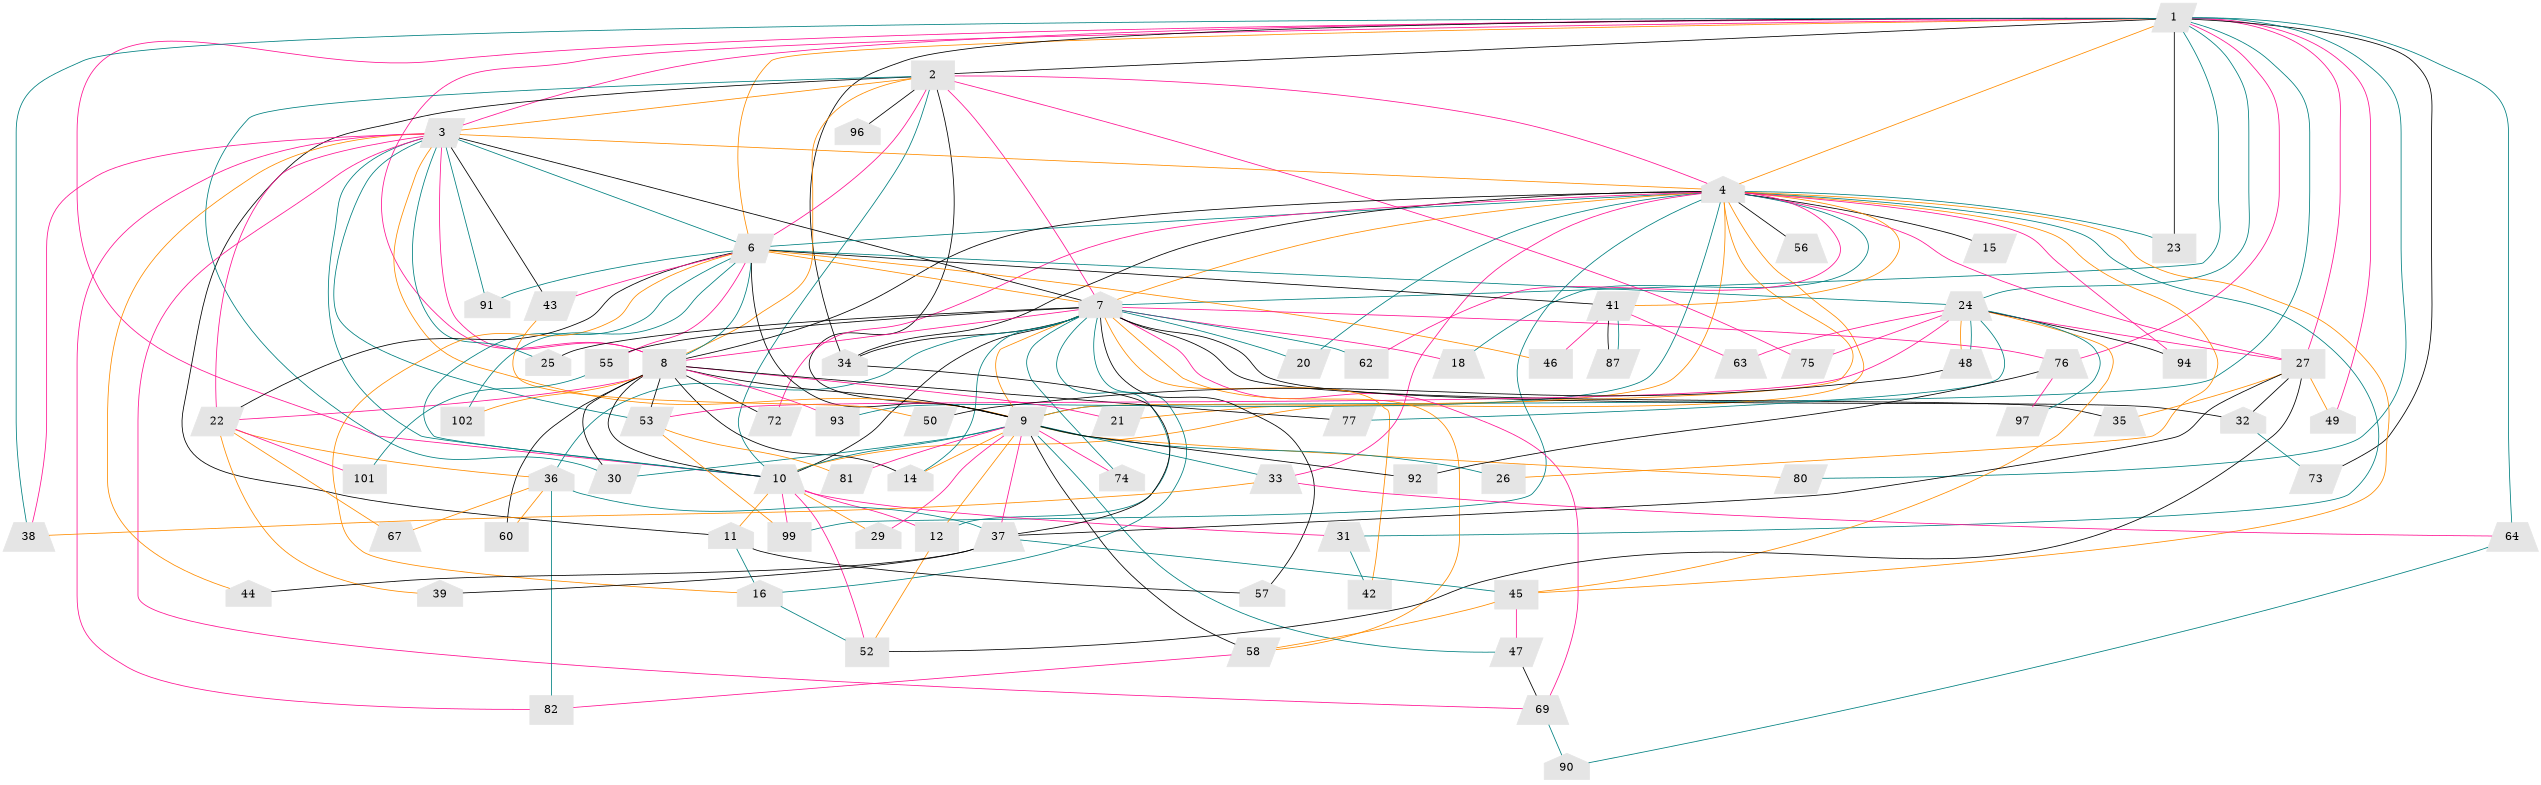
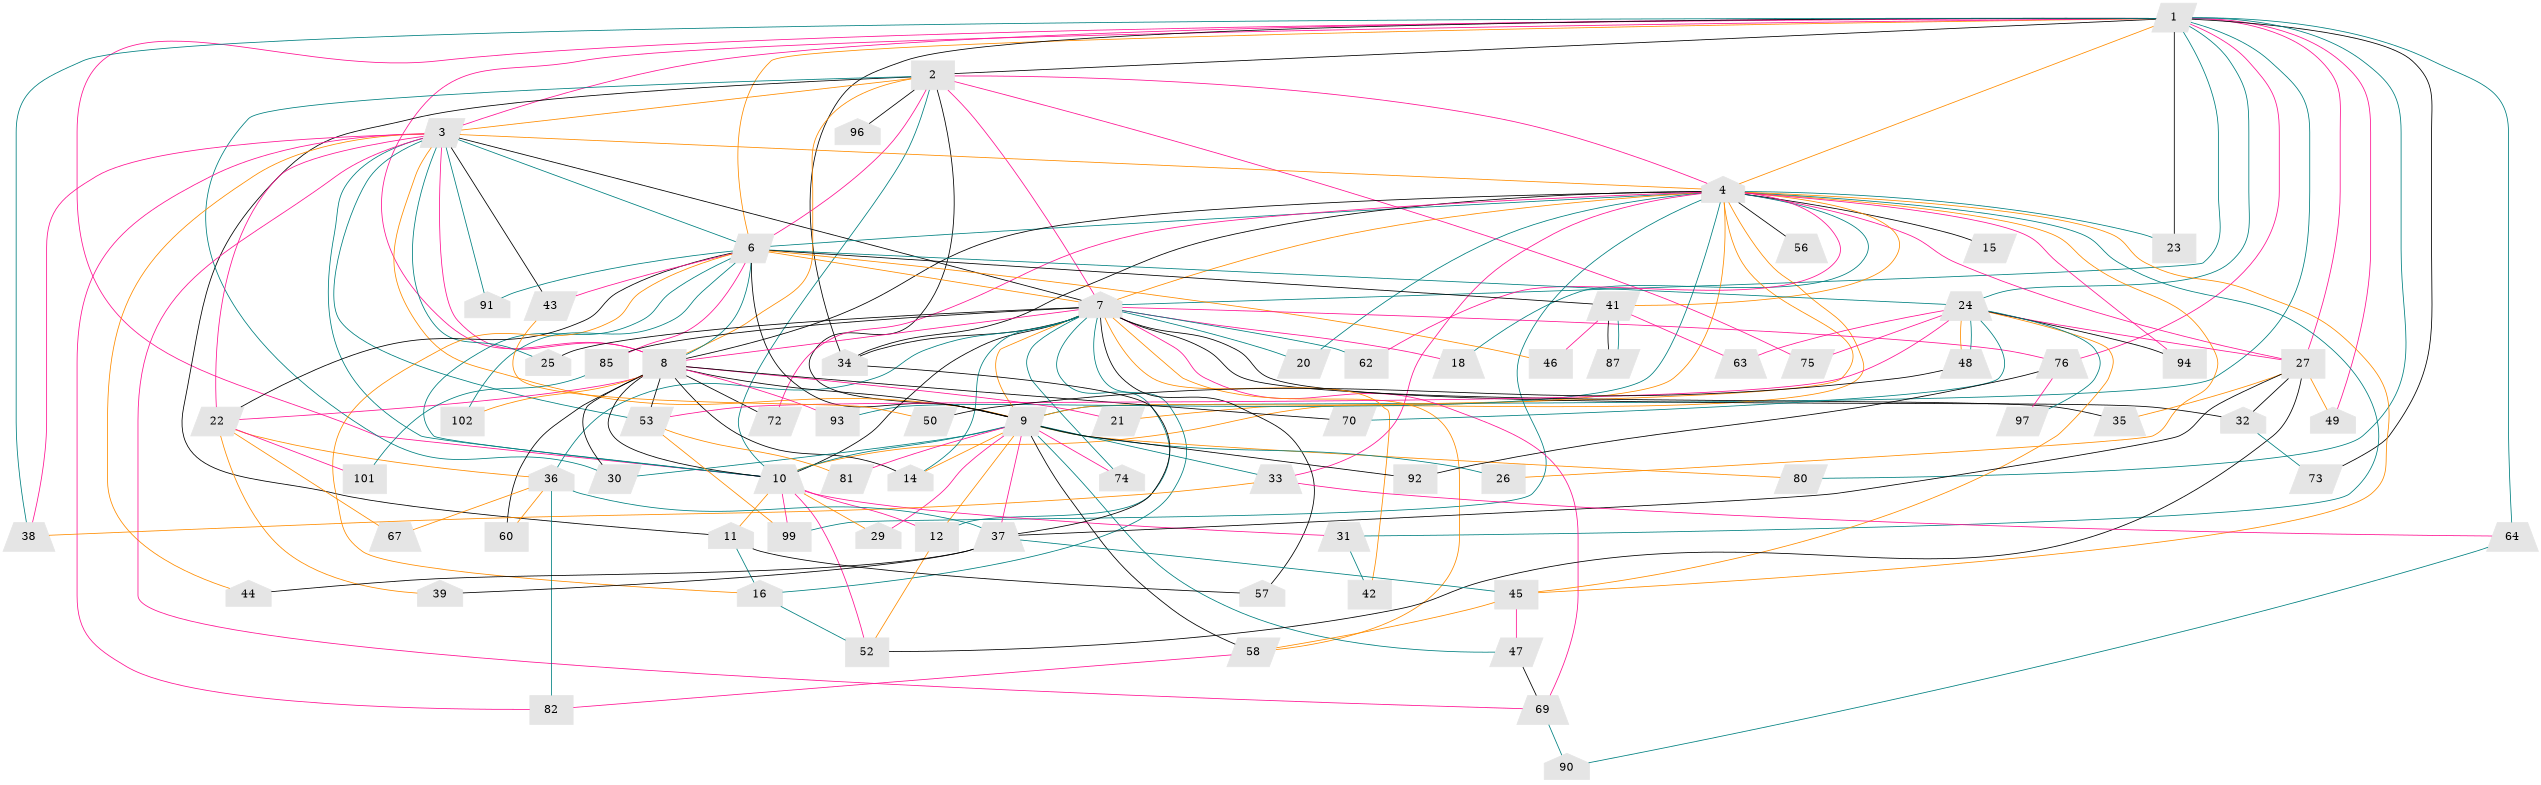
  graph {
    node [color=gray90 shape=parallelogram style=filled]
    edge [color=teal]
    1 [super="+88"]
    2 [shape=box]
    3 [super="+65"]
    4 [shape=house super="+5"]
    6 [super="+13"]
    7 [shape=house super="+17"]
    8 [shape=box super="+71"]
    9 [super="+68"]
    10 [shape=trapezium]
    23 [shape=box]
    24 [shape=trapezium super="+61"]
    27 [shape=box super="+84"]
    34 [shape=house super="+51"]
    38 [shape=trapezium super="+86"]
    49 [shape=house]
    64 [shape=trapezium]
    73
    76 [shape=trapezium super="+79"]
    80
    11 [shape=house super="+95"]
    30
    75
    96 [shape=house]
    22 [super="+28"]
    25 [shape=house]
    43
    44 [shape=house]
    53 [super="+54"]
    69 [shape=trapezium]
    82 [shape=box super="+85"]
    91 [shape=house]
    15
    18 [shape=trapezium]
    20
    21
    26 [shape=box]
    31 [shape=trapezium super="+78"]
    33 [shape=trapezium]
    41 [super="+66"]
    45 [shape=box]
    56 [shape=trapezium]
    62 [shape=box]
    72
    93 [shape=box]
    94 [shape=box]
    99 [shape=box super="+100"]
    16 [shape=house]
    46 [shape=box]
-   55 [shape=box]
+   55 [shape=box label=85]
    102 [shape=box]
    12 [shape=box super="+19"]
    14 [shape=house super="+59"]
    32 [shape=house]
    35 [shape=trapezium]
    36 [shape=house super="+40"]
    42 [shape=box]
    57 [shape=house]
    58 [super="+98"]
    74 [shape=house]
    60 [shape=box]
-   77
+   77 [label=70]
    29 [shape=house]
    37 [shape=trapezium super="+70"]
    47 [super="+89"]
    81
    92 [shape=box]
    52 [shape=box super="+83"]
    48 [shape=trapezium]
    63 [shape=trapezium]
    97
    90 [shape=house]
    39 [shape=house]
    67 [shape=trapezium]
    101 [shape=box]
    50
    87
    1 -- 2 [color=black]
    1 -- 3 [color=deeppink]
    1 -- 4 [color=darkorange weight=2]
    1 -- 6 [color=darkorange]
    1 -- 7
    1 -- 8 [color=deeppink]
    1 -- 9
    1 -- 10 [color=deeppink]
    1 -- 23 [color=black]
    1 -- 24
    1 -- 27 [color=deeppink]
    1 -- 34 [color=black]
    1 -- 38
    1 -- 49 [color=deeppink]
    1 -- 64
    1 -- 73 [color=black]
    1 -- 76 [color=deeppink]
    1 -- 80
    2 -- 3 [color=darkorange]
    2 -- 4 [color=deeppink weight=2]
    2 -- 6 [color=deeppink]
    2 -- 7 [color=deeppink]
    2 -- 8 [color=darkorange]
    2 -- 9 [color=black]
    2 -- 10
    2 -- 11 [color=black]
    2 -- 30
    2 -- 75 [color=deeppink]
    2 -- 96 [color=black]
    3 -- 4 [color=darkorange weight=2]
    3 -- 6 [weight=2]
    3 -- 7 [color=black]
    3 -- 8 [color=deeppink]
    3 -- 9 [color=darkorange]
    3 -- 10
    3 -- 38 [color=deeppink]
    3 -- 22 [color=deeppink]
    3 -- 25
    3 -- 43 [color=black]
    3 -- 44 [color=darkorange]
    3 -- 53
    3 -- 69 [color=deeppink]
    3 -- 82 [color=deeppink]
    3 -- 91
    4 -- 6 [weight=3]
    4 -- 7 [color=darkorange weight=2]
    4 -- 8 [color=black weight=2]
    4 -- 9 [color=darkorange weight=2]
    4 -- 10 [color=darkorange weight=2]
    4 -- 23
    4 -- 27 [color=deeppink]
    4 -- 34 [color=black]
    4 -- 15 [color=black weight=2]
    4 -- 18
    4 -- 20
    4 -- 21 [color=darkorange]
    4 -- 26 [color=darkorange]
    4 -- 31 [weight=2]
    4 -- 33 [color=deeppink]
    4 -- 41 [color=darkorange weight=2]
    4 -- 45 [color=darkorange]
    4 -- 56 [color=black weight=2]
    4 -- 62 [color=deeppink]
    4 -- 72 [color=deeppink]
    4 -- 93
    4 -- 94 [color=deeppink]
    4 -- 99
    6 -- 7 [color=darkorange weight=2]
    6 -- 8
    6 -- 9 [color=black]
    6 -- 10
    6 -- 24
    6 -- 22 [color=black]
    6 -- 43 [color=deeppink]
    6 -- 91
    6 -- 41 [color=black]
    6 -- 16 [color=darkorange]
    6 -- 46 [color=darkorange]
    6 -- 55 [color=deeppink]
    6 -- 102
    7 -- 8 [color=deeppink]
    7 -- 9 [color=darkorange]
    7 -- 10 [color=black]
    7 -- 34 [color=black]
    7 -- 76 [color=deeppink weight=2]
    7 -- 25 [color=black]
    7 -- 69 [color=deeppink]
    7 -- 18 [color=deeppink]
    7 -- 20
    7 -- 62
    7 -- 16
    7 -- 55 [color=black]
    7 -- 12
    7 -- 14
    7 -- 32 [color=black]
    7 -- 35 [color=black]
    7 -- 36
    7 -- 42 [color=darkorange]
    7 -- 57 [color=black]
    7 -- 58 [color=darkorange]
    7 -- 74
    8 -- 9 [color=black]
    8 -- 10 [color=black]
    8 -- 30 [color=black]
    8 -- 22 [color=deeppink]
    8 -- 53 [color=black]
    8 -- 21 [color=deeppink]
    8 -- 72 [color=black]
    8 -- 93 [color=deeppink]
    8 -- 102 [color=darkorange]
    8 -- 14 [color=black]
    8 -- 60 [color=black weight=2]
    8 -- 77 [color=black]
    9 -- 10
    9 -- 80 [color=darkorange]
    9 -- 30
    9 -- 26
    9 -- 33
    9 -- 12 [color=darkorange]
    9 -- 14 [color=darkorange]
    9 -- 58 [color=black]
    9 -- 74 [color=deeppink]
    9 -- 29 [color=deeppink]
    9 -- 37 [color=deeppink]
    9 -- 47
    9 -- 81 [color=deeppink]
    9 -- 92 [color=black]
    10 -- 11 [color=darkorange]
    10 -- 31 [color=deeppink]
    10 -- 99 [color=deeppink]
    10 -- 12 [color=deeppink]
    10 -- 29 [color=darkorange]
    10 -- 52 [color=deeppink]
    24 -- 27 [color=deeppink]
    24 -- 75 [color=deeppink]
    24 -- 53 [color=deeppink]
    24 -- 45 [color=darkorange]
    24 -- 94 [color=black]
    24 -- 77
    24 -- 48 [color=darkorange]
    24 -- 48
    24 -- 63 [color=deeppink]
    24 -- 97
    27 -- 49 [color=darkorange]
    27 -- 32 [color=black]
    27 -- 35 [color=darkorange]
    27 -- 37 [color=black]
    27 -- 52 [color=black]
    34 -- 37 [color=black]
    64 -- 90
    76 -- 92 [color=black]
    76 -- 97 [color=deeppink]
    11 -- 16
    11 -- 57 [color=black]
    22 -- 36 [color=darkorange]
    22 -- 39 [color=darkorange]
    22 -- 67 [color=darkorange]
    22 -- 101 [color=deeppink]
    43 -- 50 [color=darkorange]
    53 -- 99 [color=darkorange]
    53 -- 81 [color=darkorange]
    69 -- 90
    31 -- 42
    33 -- 38 [color=darkorange]
    33 -- 64 [color=deeppink]
    41 -- 46 [color=deeppink]
    41 -- 63 [color=deeppink]
    41 -- 87 [color=black]
    41 -- 87
    45 -- 58 [color=darkorange]
    45 -- 47 [color=deeppink]
    16 -- 52
    55 -- 101
    12 -- 52 [color=darkorange]
    32 -- 73
    36 -- 82
    36 -- 60 [color=darkorange]
    36 -- 37
    36 -- 67 [color=darkorange]
    58 -- 82 [color=deeppink]
    37 -- 44 [color=black]
    37 -- 45
    37 -- 39 [color=black]
    47 -- 69 [color=black]
    48 -- 50 [color=black]
  }
